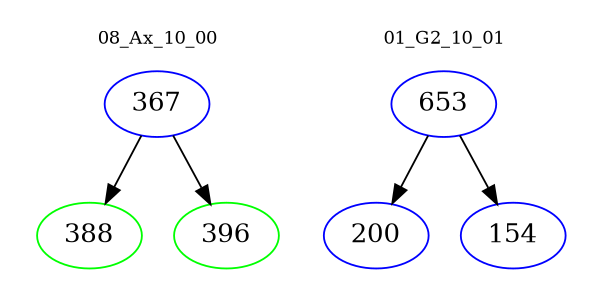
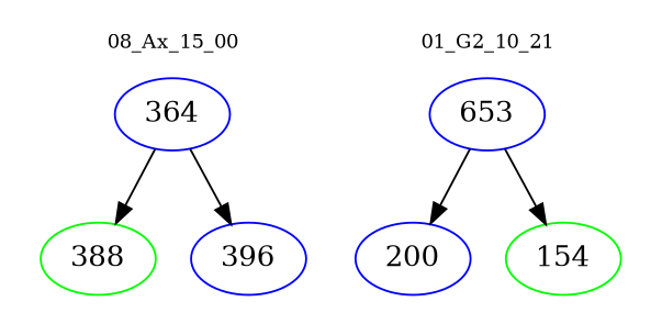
  digraph {
    node [color=blue]
    edge [color=black]
-   n1 [label=367]
+   n1 [label=364]
    n2 [color=green label=388]
-   n3 [color=green label=396]
+   n3 [label=396]
    n4 [label=653]
    n5 [label=200]
-   n6 [label=154]
+   n6 [color=green label=154]
    subgraph cluster_1 {
      color=white
      fontsize=10
-     label="08_Ax_10_00"
+     label="08_Ax_15_00"
      n1
      n2
      n3
    }
    subgraph cluster_2 {
      color=white
      fontsize=10
-     label="01_G2_10_01"
+     label="01_G2_10_21"
      n4
      n5
      n6
    }
    n1 -> n2
    n1 -> n3
    n4 -> n5
    n4 -> n6
  }
